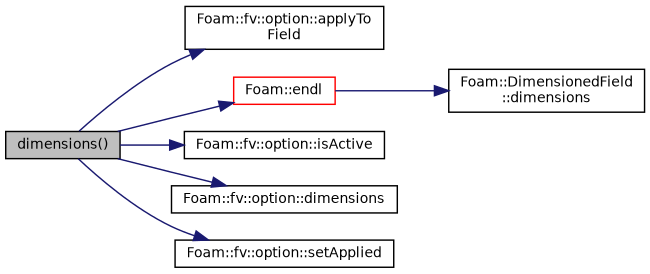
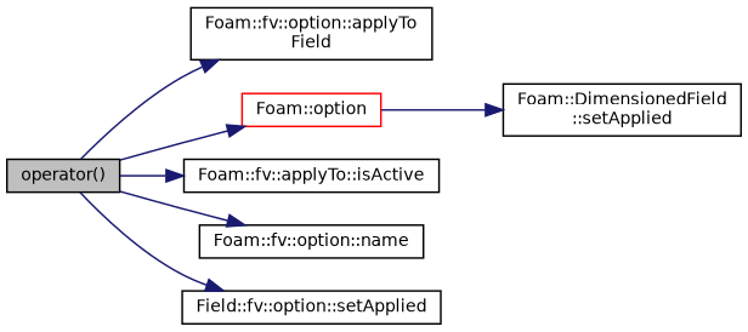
  digraph {
    rankdir=LR
    node [color=black fontname=Helvetica fontsize=10 shape=record]
    edge [color=midnightblue fontname=Helvetica fontsize=10 labelfontname=Helvetica labelfontsize=10 style=solid]
-   n1 [fillcolor=grey75 fontcolor=black height=0.2 label="dimensions()" style=filled width=0.4]
+   n1 [fillcolor=grey75 fontcolor=black height=0.2 label="operator()" style=filled width=0.4]
    n2 [height=0.2 label="Foam::fv::option::applyTo\lField" width=0.4]
-   n3 [color=red height=0.2 label="Foam::endl" width=0.4]
-   n4 [height=0.2 label="Foam::fv::option::isActive" width=0.4]
-   n5 [height=0.2 label="Foam::fv::option::dimensions" width=0.4]
-   n6 [height=0.2 label="Foam::fv::option::setApplied" width=0.4]
-   n7 [height=0.2 label="Foam::DimensionedField\l::dimensions" width=0.4]
+   n3 [color=red height=0.2 label="Foam::option" width=0.4]
+   n4 [height=0.2 label="Foam::fv::applyTo::isActive" width=0.4]
+   n5 [height=0.2 label="Foam::fv::option::name" width=0.4]
+   n6 [height=0.2 label="Field::fv::option::setApplied" width=0.4]
+   n7 [height=0.2 label="Foam::DimensionedField\l::setApplied" width=0.4]
    n1 -> n2
    n1 -> n3
    n1 -> n4
    n1 -> n5
    n1 -> n6
    n3 -> n7
  }
